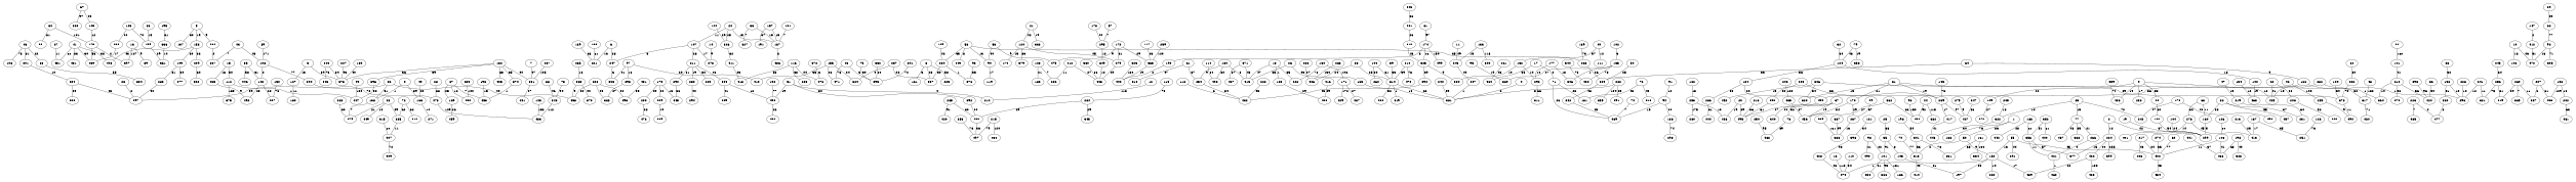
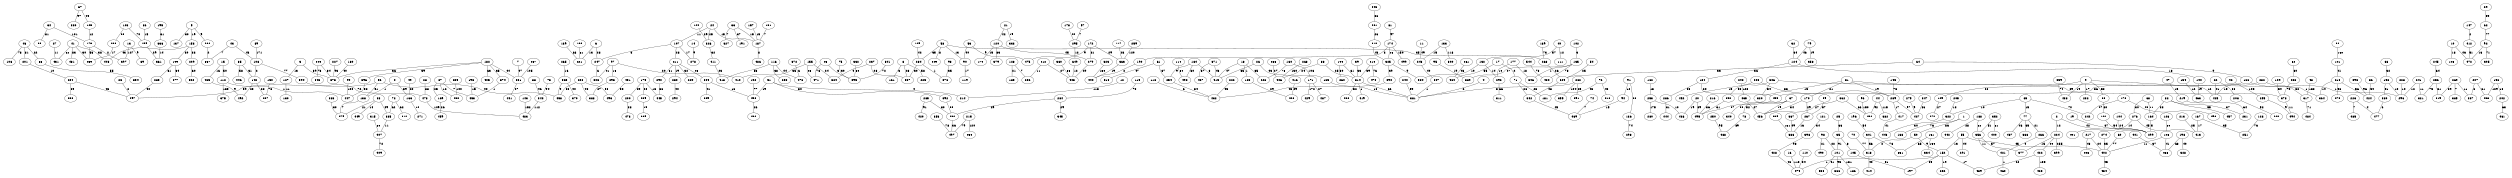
  strict graph {
    0
    138
    163
    479
    271
    1
    50
    168
    152
    313
    2
    224
    299
    377
    422
    399
    3
    127
    373
    130
    4
    381
    5
    137
    153
    264
    448
    199
    209
    357
    6
    221
    247
    303
    7
    331
    441
    8
    161
    225
    387
    9
    30
    129
    232
    425
    438
    122
    272
    10
    146
    472
    11
    243
    307
    12
    214
    13
    69
    397
    14
    278
    15
    112
    465
    447
    375
    492
    16
    474
    17
    71
    464
    181
    469
    18
    183
    226
    415
    426
    19
    20
    436
    495
    21
    120
    333
    179
    279
    379
    22
    208
    220
    23
    297
    24
    107
    187
    326
    211
    486
    411
    25
    35
    101
    105
    26
    165
    27
    431
    28
    478
    483
    29
    62
    92
    31
    170
    289
    320
    378
    456
    267
    427
    417
    494
    32
    124
    134
    140
    33
    327
    34
    80
    173
    439
    186
    338
    366
    197
    36
    424
    37
    78
    340
    488
    38
    335
    449
    407
    39
    314
    419
    468
    40
    111
    132
    292
    384
    41
    481
    42
    255
    43
    108
    142
    394
    44
    382
    404
    45
    395
    471
    46
    63
    106
    201
    354
    204
    47
    219
    231
    48
    317
    484
    49
    252
    489
    414
    51
    392
    450
    462
    482
    52
    238
    53
    90
    475
    119
    54
    329
    342
    55
    291
    402
    434
    56
    458
    57
    295
    n212 [label=649]
    58
    234
    249
    268
    376
    59
    386
    60
    61
    254
    318
    432
    305
    64
    166
    455
    296
    65
    77
    242
    322
    266
    368
    437
    443
    66
    158
    380
    67
    125
    330
    68
    164
    276
    413
    491
    70
    72
    312
    73
    343
    74
    75
    76
    316
    421
    79
    358
    81
    174
    190
    325
    499
    82
    457
    83
    406
    84
    141
    218
    85
    446
    287
    86
    159
    361
    87
    169
    430
    453
    459
    88
    89
    91
    94
    136
    298
    93
    95
    389
    96
    97
    293
    410
    388
    98
    490
    99
    100
    102
    135
    346
    480
    103
    288
    104
    229
    230
    290
    304
    109
    110
    114
    498
    115
    284
    345
    116
    258
    418
    476
    117
    363
    440
    118
    403
    121
    398
    428
    123
    251
    286
    463
    126
    148
    466
    128
    185
    236
    131
    311
    133
    300
    444
    139
    270
    364
    143
    144
    145
    147
    412
    149
    150
    151
    334
    351
    277
    283
    302
    154
    155
    324
    156
    202
    433
    461
    157
    191
    477
    160
    171
    429
    487
    162
    253
    280
    167
    172
    390
    175
    200
    239
    445
    473
    369
    176
    496
    177
    178
    180
    182
    374
    396
    405
    184
    188
    356
    442
    189
    192
    193
    194
    260
    195
    336
    196
    301
    198
    328
    308
    203
    452
    205
    206
    493
    207
    337
    210
    470
    294
    309
    212
    213
    215
    454
    497
    216
    217
    408
    222
    223
    485
    423
    227
    228
    233
    235
    237
    240
    241
    321
    244
    348
    245
    256
    319
    246
    281
    310
    248
    435
    250
    257
    259
    261
    262
    355
    391
    263
    265
    365
    370
    460
    269
    385
    274
    275
    282
    285
    420
    306
    350
    315
    409
    323
    332
    339
    341
    n482 [label=544]
    347
    352
    400
    353
    359
    360
    362
    367
    371
    467
    372
    383
    393
    401
    416
    451
    0 -- 138 [label=1]
    0 -- 163 [label=39]
    138 -- 479 [label=7]
    163 -- 271 [label=12]
    1 -- 50 [label=86]
    1 -- 168 [label=76]
    50 -- 152 [label=9]
    50 -- 313 [label=2]
    152 -- 474 [label=1]
    152 -- 197 [label=35]
    152 -- 252 [label=19]
    152 -- 489 [label=17]
    313 -- 414 [label=40]
    2 -- 224 [label=12]
    2 -- 299 [label=42]
    224 -- 377 [label=15]
    224 -- 422 [label=29]
    224 -- 399 [label=255]
    422 -- 489 [label=22]
    422 -- 423 [label=135]
    3 -- 127 [label=13]
    3 -- 373 [label=39]
    127 -- 130 [label=11]
    4 -- 381 [label=6]
    5 -- 137 [label=30]
    5 -- 153 [label=19]
    5 -- 264 [label=9]
    153 -- 448 [label=43]
    153 -- 199 [label=30]
    153 -- 209 [label=33]
    264 -- 357 [label=2]
    199 -- 277 [label=34]
    199 -- 283 [label=31]
    209 -- 302 [label=60]
    6 -- 221 [label=13]
    6 -- 247 [label=28]
    247 -- 303 [label=6]
    7 -- 331 [label=47]
    331 -- 441 [label=27]
    8 -- 161 [label=3]
    8 -- 225 [label=58]
    8 -- 387 [label=28]
    9 -- 30 [label=58]
    9 -- 129 [label=26]
    9 -- 232 [label=17]
    9 -- 425 [label=12]
    9 -- 438 [label=19]
    30 -- 122 [label=60]
    129 -- 272 [label=27]
    122 -- 299 [label=54]
    10 -- 146 [label=18]
    10 -- 472 [label=46]
    11 -- 243 [label=49]
    243 -- 307 [label=40]
    307 -- 381 [label=1]
    12 -- 214 [label=113]
    13 -- 69 [label=9]
    13 -- 397 [label=127]
    14 -- 278 [label=9]
    15 -- 112 [label=50]
    15 -- 465 [label=16]
    112 -- 447 [label=1]
    112 -- 375 [label=135]
    465 -- 492 [label=9]
    16 -- 474 [label=113]
    17 -- 71 [label=2]
    17 -- 464 [label=55]
    71 -- 181 [label=23]
-   71 -- 469 [label=26]
+   71 -- 342 [label=26]
    18 -- 183 [label=1]
    18 -- 226 [label=35]
    18 -- 415 [label=47]
    183 -- 426 [label=29]
    19 -- 299 [label=37]
    20 -- 436 [label=19]
    20 -- 495 [label=39]
    21 -- 120 [label=42]
    21 -- 333 [label=19]
    120 -- 179 [label=15]
    120 -- 279 [label=45]
    120 -- 379 [label=83]
    279 -- 403 [label=29]
    22 -- 425 [label=41]
    22 -- 208 [label=36]
    208 -- 220 [label=52]
    23 -- 297 [label=2]
    24 -- 107 [label=11]
    24 -- 187 [label=15]
    24 -- 326 [label=25]
    107 -- 247 [label=3]
    107 -- 278 [label=17]
    107 -- 211 [label=28]
    187 -- 486 [label=8]
    326 -- 411 [label=32]
    211 -- 229 [label=32]
    211 -- 230 [label=19]
    211 -- 290 [label=31]
    211 -- 304 [label=46]
    411 -- 418 [label=23]
    25 -- 35 [label=66]
    35 -- 101 [label=91]
    35 -- 105 [label=8]
    101 -- 186 [label=131]
    101 -- 338 [label=41]
    101 -- 366 [label=95]
    105 -- 197 [label=31]
    26 -- 415 [label=35]
    26 -- 165 [label=43]
    165 -- 381 [label=16]
    27 -- 431 [label=11]
    28 -- 478 [label=88]
    478 -- 483 [label=109]
    29 -- 62 [label=59]
    62 -- 92 [label=77]
    92 -- 472 [label=16]
    92 -- 305 [label=71]
    31 -- 170 [label=21]
    31 -- 289 [label=19]
    31 -- 320 [label=15]
    31 -- 378 [label=69]
    170 -- 456 [label=34]
    170 -- 267 [label=29]
    289 -- 427 [label=97]
    289 -- 417 [label=17]
    378 -- 494 [label=11]
    267 -- 386 [label=16]
    417 -- 443 [label=41]
    32 -- 124 [label=34]
    124 -- 134 [label=36]
    124 -- 140 [label=13]
    134 -- 455 [label=20]
    134 -- 286 [label=33]
    140 -- 463 [label=19]
    33 -- 187 [label=15]
    33 -- 327 [label=7]
    34 -- 80 [label=81]
    34 -- 173 [label=101]
    173 -- 397 [label=2]
    173 -- 439 [label=56]
    36 -- 424 [label=54]
    37 -- 456 [label=19]
    37 -- 78 [label=52]
    37 -- 340 [label=38]
    78 -- 488 [label=89]
    38 -- 479 [label=21]
    38 -- 335 [label=49]
    38 -- 449 [label=14]
    335 -- 407 [label=11]
    407 -- 409 [label=72]
    39 -- 314 [label=33]
    314 -- 381 [label=66]
    314 -- 419 [label=1]
    314 -- 468 [label=52]
    40 -- 111 [label=12]
    40 -- 132 [label=57]
    132 -- 292 [label=14]
    132 -- 384 [label=10]
    292 -- 311 [label=66]
    41 -- 448 [label=38]
    41 -- 431 [label=32]
    41 -- 439 [label=30]
    41 -- 481 [label=83]
    42 -- 255 [label=103]
    255 -- 494 [label=9]
    43 -- 357 [label=7]
    43 -- 108 [label=43]
    108 -- 142 [label=2]
    108 -- 394 [label=77]
    142 -- 492 [label=23]
    142 -- 287 [label=28]
    394 -- 478 [label=72]
    44 -- 382 [label=115]
    44 -- 404 [label=92]
    45 -- 395 [label=3]
    45 -- 471 [label=76]
    46 -- 63 [label=22]
    46 -- 106 [label=78]
    46 -- 201 [label=81]
    63 -- 354 [label=55]
    201 -- 204 [label=10]
    204 -- 297 [label=43]
    204 -- 308 [label=69]
    47 -- 219 [label=15]
    219 -- 231 [label=64]
    48 -- 317 [label=138]
    317 -- 484 [label=71]
    49 -- 163 [label=20]
    51 -- 214 [label=4]
    51 -- 392 [label=30]
    51 -- 450 [label=19]
    392 -- 462 [label=30]
    450 -- 482 [label=26]
    462 -- 497 [label=36]
    52 -- 238 [label=80]
    238 -- 378 [label=70]
    53 -- 90 [label=40]
    53 -- 475 [label=9]
    90 -- 119 [label=17]
    54 -- 329 [label=25]
    329 -- 342 [label=48]
    342 -- 469 [label=45]
    55 -- 152 [label=13]
    55 -- 291 [label=44]
    55 -- 402 [label=45]
    402 -- 434 [label=45]
    56 -- 138 [label=51]
    56 -- 297 [label=59]
    56 -- 458 [label=40]
    57 -- 295 [label=7]
    295 -- n212 [label=12]
    n212 -- 403 [label=12]
    58 -- 90 [label=13]
    58 -- 234 [label=35]
    58 -- 249 [label=8]
    58 -- 268 [label=35]
    234 -- 387 [label=30]
    234 -- 376 [label=1]
    268 -- 329 [label=26]
    59 -- 267 [label=57]
    60 -- 402 [label=77]
    61 -- 254 [label=67]
    61 -- 318 [label=47]
    254 -- 432 [label=34]
    64 -- 329 [label=33]
    64 -- 166 [label=9]
    166 -- 455 [label=36]
    166 -- 296 [label=1]
    455 -- 495 [label=37]
    65 -- 77 [label=15]
    65 -- 242 [label=70]
    65 -- 322 [label=10]
    77 -- 266 [label=21]
    77 -- 368 [label=35]
    77 -- 437 [label=46]
    322 -- 443 [label=30]
    266 -- 421 [label=4]
    66 -- 158 [label=32]
    158 -- 296 [label=10]
    158 -- 380 [label=51]
    380 -- 477 [label=6]
    67 -- 125 [label=44]
    67 -- 330 [label=97]
    125 -- 173 [label=12]
    68 -- 164 [label=11]
    68 -- 276 [label=30]
    164 -- 299 [label=5]
    276 -- 413 [label=45]
    276 -- 491 [label=14]
    70 -- 313 [label=77]
    72 -- 335 [label=62]
    72 -- 312 [label=62]
    73 -- 343 [label=94]
    343 -- 483 [label=112]
    74 -- 469 [label=7]
    75 -- 395 [label=30]
    76 -- 181 [label=43]
    76 -- 316 [label=43]
    421 -- 460 [label=1]
    79 -- 124 [label=46]
    79 -- 358 [label=19]
    81 -- 174 [label=97]
    174 -- 190 [label=3]
    174 -- 325 [label=26]
    174 -- 499 [label=150]
    190 -- 440 [label=2]
    325 -- 384 [label=9]
    325 -- 390 [label=39]
    82 -- 231 [label=37]
    82 -- 164 [label=33]
    82 -- 457 [label=55]
    83 -- 314 [label=25]
    83 -- 406 [label=24]
    84 -- 141 [label=160]
    141 -- 218 [label=41]
    218 -- 424 [label=56]
    218 -- 270 [label=56]
    218 -- 364 [label=14]
    85 -- 142 [label=31]
    85 -- 446 [label=58]
    86 -- 159 [label=15]
    159 -- 361 [label=29]
    87 -- 169 [label=25]
    87 -- 430 [label=12]
    87 -- 453 [label=7]
    169 -- 459 [label=26]
    88 -- 343 [label=46]
    89 -- 108 [label=171]
    91 -- 94 [label=12]
-   94 -- 136 [label=36]
+   91 -- 136 [label=36]
    94 -- 469 [label=15]
    136 -- 298 [label=74]
    93 -- 376 [label=35]
    95 -- 389 [label=19]
    96 -- 404 [label=150]
    97 -- 303 [label=41]
    97 -- 293 [label=16]
    97 -- 410 [label=20]
    293 -- 388 [label=27]
    98 -- 101 [label=22]
    98 -- 490 [label=21]
    99 -- 447 [label=100]
    100 -- 221 [label=61]
    102 -- 135 [label=3]
    135 -- 389 [label=27]
    135 -- 346 [label=1]
    135 -- 480 [label=73]
    103 -- 159 [label=70]
    103 -- 288 [label=68]
    288 -- 439 [label=17]
    104 -- 299 [label=24]
    230 -- 294 [label=40]
    290 -- 445 [label=36]
    304 -- 450 [label=16]
    304 -- 309 [label=41]
    109 -- 378 [label=54]
    110 -- 474 [label=34]
    114 -- 498 [label=34]
    115 -- 284 [label=78]
    284 -- 462 [label=29]
    284 -- 345 [label=29]
    116 -- 258 [label=38]
    116 -- 418 [label=53]
    116 -- 476 [label=44]
    117 -- 363 [label=23]
    363 -- 440 [label=19]
    118 -- 432 [label=6]
    121 -- 398 [label=34]
    398 -- 428 [label=93]
    428 -- 474 [label=46]
    123 -- 251 [label=76]
    286 -- 444 [label=31]
    126 -- 148 [label=39]
    148 -- 402 [label=11]
    148 -- 466 [label=41]
    128 -- 185 [label=21]
    128 -- 236 [label=7]
    131 -- 187 [label=7]
    133 -- 243 [label=15]
    133 -- 300 [label=118]
    139 -- 221 [label=68]
    143 -- 483 [label=152]
    144 -- 326 [label=29]
    145 -- 289 [label=73]
    147 -- 412 [label=2]
    412 -- 472 [label=51]
    149 -- 234 [label=42]
    150 -- 287 [label=78]
    151 -- 334 [label=154]
    151 -- 351 [label=65]
    283 -- 297 [label=40]
    154 -- 463 [label=12]
    155 -- 471 [label=23]
    155 -- 410 [label=35]
    155 -- 324 [label=24]
    156 -- 202 [label=16]
    156 -- 433 [label=129]
    202 -- 461 [label=63]
    157 -- 187 [label=15]
-   157 -- 191 [label=37]
+   33 -- 191 [label=37]
    160 -- 226 [label=78]
    160 -- 171 [label=106]
    171 -- 429 [label=172]
    171 -- 487 [label=27]
    162 -- 253 [label=13]
    253 -- 436 [label=10]
    253 -- 280 [label=175]
    167 -- 413 [label=17]
    167 -- 251 [label=35]
    172 -- 279 [label=31]
    172 -- 475 [label=9]
    172 -- 363 [label=29]
    390 -- 432 [label=43]
    175 -- 200 [label=29]
    175 -- 239 [label=20]
    175 -- 445 [label=13]
    200 -- 473 [label=38]
    239 -- 369 [label=15]
    176 -- 242 [label=27]
    176 -- 496 [label=46]
    177 -- 292 [label=10]
    177 -- 346 [label=18]
    178 -- 295 [label=42]
    180 -- 373 [label=40]
    182 -- 373 [label=36]
    182 -- 331 [label=44]
    182 -- 374 [label=35]
    182 -- 396 [label=39]
    182 -- 405 [label=63]
    374 -- 453 [label=1]
    396 -- 447 [label=58]
    184 -- 415 [label=8]
    184 -- 254 [label=9]
    184 -- 498 [label=60]
    188 -- 356 [label=32]
    188 -- 442 [label=28]
    356 -- 377 [label=57]
    356 -- 421 [label=11]
    189 -- 268 [label=73]
    192 -- 450 [label=77]
    193 -- 453 [label=15]
    194 -- 314 [label=61]
    194 -- 260 [label=80]
    195 -- 336 [label=31]
    336 -- 361 [label=14]
    196 -- 301 [label=54]
    301 -- 313 [label=56]
    301 -- 351 [label=76]
    198 -- 466 [label=63]
    198 -- 328 [label=40]
    203 -- 289 [label=33]
    203 -- 452 [label=15]
    205 -- 322 [label=13]
    206 -- 458 [label=33]
    206 -- 388 [label=48]
    206 -- 493 [label=58]
    207 -- 433 [label=61]
    207 -- 337 [label=6]
    210 -- 314 [label=39]
    210 -- 470 [label=76]
    212 -- 403 [label=27]
    212 -- 236 [label=11]
    213 -- 413 [label=25]
    215 -- 454 [label=120]
    215 -- 497 [label=79]
    216 -- 495 [label=36]
    217 -- 402 [label=24]
    217 -- 408 [label=48]
    222 -- 432 [label=45]
    223 -- 477 [label=4]
    223 -- 485 [label=7]
    227 -- 373 [label=93]
    228 -- 296 [label=10]
    233 -- 406 [label=27]
    235 -- 430 [label=100]
    237 -- 387 [label=28]
    237 -- 324 [label=4]
    240 -- 381 [label=59]
    241 -- 296 [label=12]
    241 -- 321 [label=11]
    244 -- 373 [label=84]
    244 -- 348 [label=73]
    245 -- 256 [label=64]
    256 -- 321 [label=75]
    256 -- 319 [label=31]
    246 -- 281 [label=36]
    281 -- 310 [label=26]
    310 -- 325 [label=43]
    248 -- 435 [label=123]
    435 -- 456 [label=27]
    250 -- 488 [label=95]
    257 -- 331 [label=105]
    259 -- 363 [label=120]
    261 -- 464 [label=46]
    262 -- 381 [label=3]
    262 -- 355 [label=104]
    262 -- 391 [label=25]
    263 -- 406 [label=130]
    265 -- 365 [label=16]
    365 -- 458 [label=9]
    365 -- 370 [label=40]
    269 -- 337 [label=11]
    269 -- 319 [label=89]
    269 -- 385 [label=7]
    274 -- 402 [label=35]
    275 -- 427 [label=9]
    282 -- 425 [label=15]
    282 -- 317 [label=32]
    285 -- 462 [label=30]
    285 -- 420 [label=91]
    306 -- 320 [label=54]
    306 -- 364 [label=1]
    306 -- 350 [label=38]
    350 -- 495 [label=31]
    315 -- 407 [label=80]
    323 -- 440 [label=130]
    332 -- 395 [label=30]
    339 -- 386 [label=151]
    341 -- 395 [label=72]
    n482 -- 480 [label=78]
    347 -- 427 [label=86]
    352 -- 356 [label=51]
    352 -- 400 [label=61]
    353 -- 497 [label=78]
    359 -- 438 [label=74]
    360 -- 403 [label=36]
    362 -- 456 [label=27]
    362 -- 404 [label=66]
    367 -- 386 [label=49]
    371 -- 415 [label=43]
    371 -- 467 [label=37]
    372 -- 476 [label=6]
    383 -- 479 [label=30]
    393 -- 424 [label=96]
    401 -- 466 [label=37]
    416 -- 426 [label=29]
    451 -- 493 [label=33]
  }
